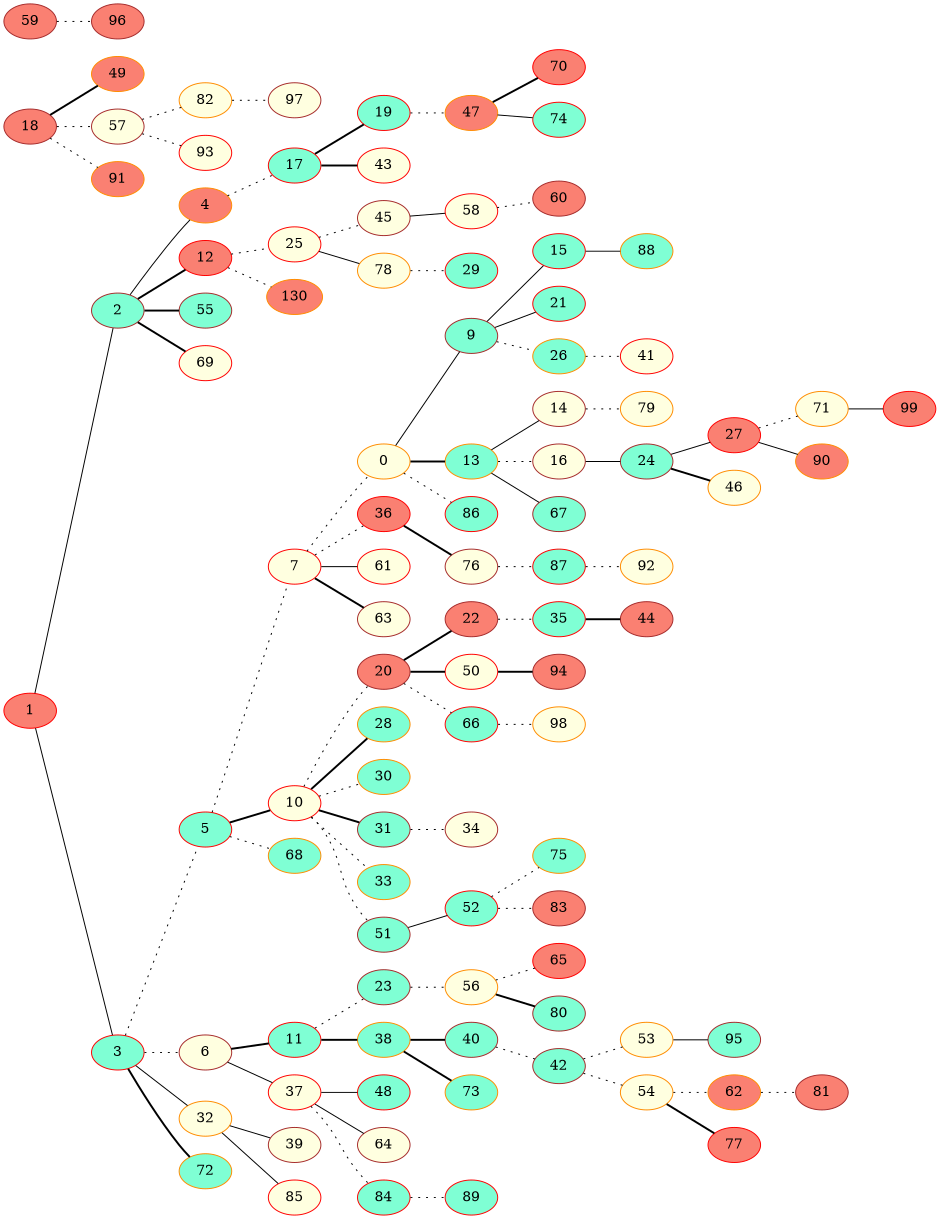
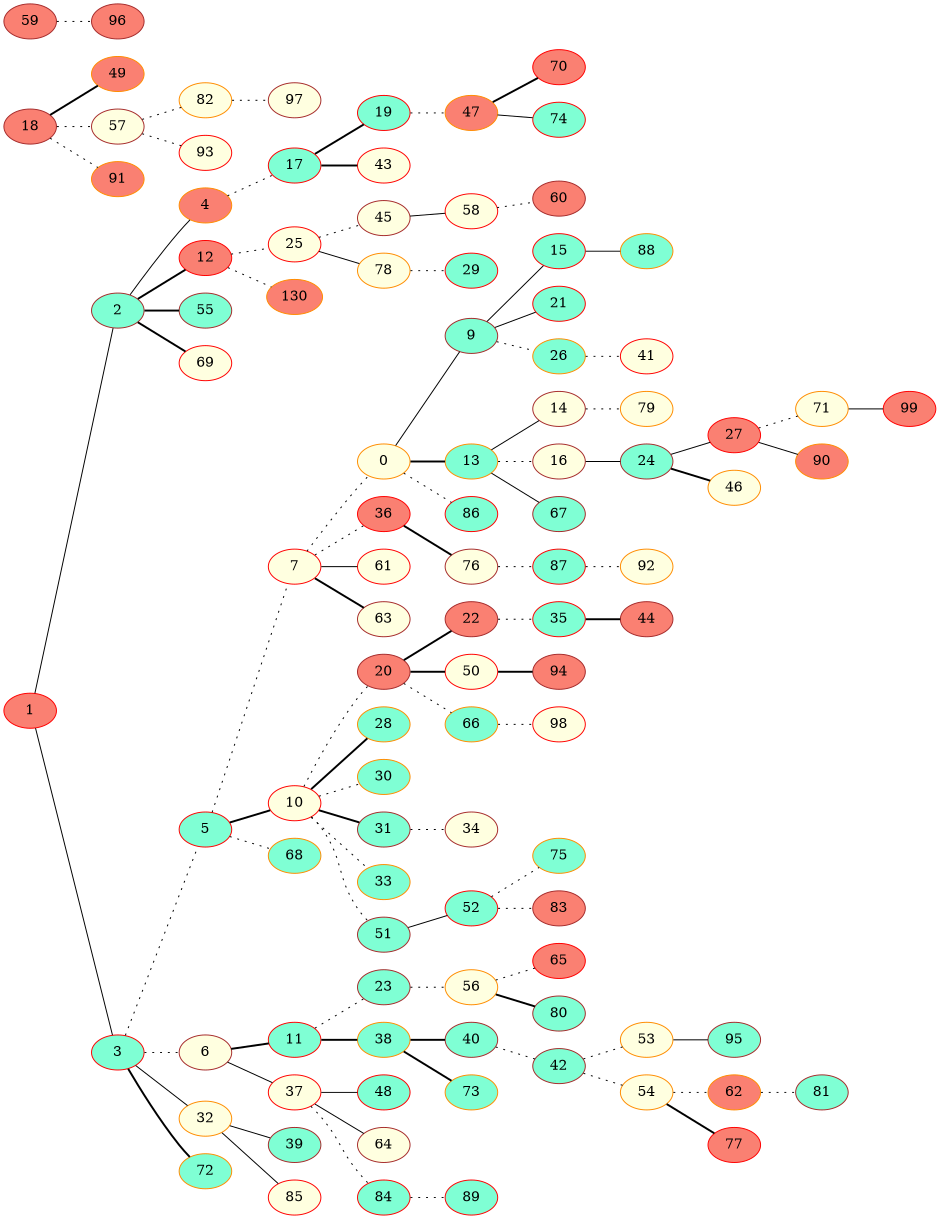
  graph {
    rankdir=LR
    node [color=red fillcolor=aquamarine style=filled]
    edge [style=dotted]
    1 [fillcolor=salmon]
    2 [color=brown]
    3
    4 [color=darkorange fillcolor=salmon]
    12 [fillcolor=salmon]
    55 [color=brown]
    69 [fillcolor=lightyellow]
    5
    6 [color=brown fillcolor=lightyellow]
    32 [color=darkorange fillcolor=lightyellow]
    72 [color=darkorange]
    17
    25 [fillcolor=lightyellow]
    n14 [color=darkorange fillcolor=salmon label=130]
    7 [fillcolor=lightyellow]
    10 [fillcolor=lightyellow]
    68 [color=darkorange]
    11
    37 [fillcolor=lightyellow]
-   39 [color=brown fillcolor=lightyellow]
+   39 [color=brown]
    85 [fillcolor=lightyellow]
    19
    43 [fillcolor=lightyellow]
    n24 [color=darkorange fillcolor=lightyellow label=0]
    36 [fillcolor=salmon]
    61 [fillcolor=lightyellow]
    63 [color=brown fillcolor=lightyellow]
    20 [color=brown fillcolor=salmon]
    28 [color=darkorange]
    30 [color=darkorange]
    31 [color=brown]
    33 [color=darkorange]
    51 [color=brown]
    23 [color=brown]
    38 [color=darkorange]
    48
    64 [color=brown fillcolor=lightyellow]
    84
    9 [color=brown]
    13 [color=darkorange]
    86
    76 [color=brown fillcolor=lightyellow]
    15
    21
    26 [color=darkorange]
    14 [color=brown fillcolor=lightyellow]
    16 [color=brown fillcolor=lightyellow]
    67 [color=brown]
    88 [color=darkorange]
    41 [fillcolor=lightyellow]
    22 [color=brown fillcolor=salmon]
    50 [fillcolor=lightyellow]
-   66
+   66 [color=darkorange]
    34 [color=brown fillcolor=lightyellow]
    52
    18 [color=brown fillcolor=salmon]
    49 [color=darkorange fillcolor=salmon]
    57 [color=brown fillcolor=lightyellow]
    91 [color=darkorange fillcolor=salmon]
    56 [color=darkorange fillcolor=lightyellow]
    40 [color=brown]
    73 [color=darkorange]
    45 [color=brown fillcolor=lightyellow]
    78 [color=darkorange fillcolor=lightyellow]
    79 [color=darkorange fillcolor=lightyellow]
    24 [color=brown]
    27 [fillcolor=salmon]
    46 [color=darkorange fillcolor=lightyellow]
    47 [color=darkorange fillcolor=salmon]
    82 [color=darkorange fillcolor=lightyellow]
    93 [fillcolor=lightyellow]
    70 [fillcolor=salmon]
    74
    35
    94 [color=brown fillcolor=salmon]
-   98 [color=darkorange fillcolor=lightyellow]
+   98 [fillcolor=lightyellow]
    44 [color=brown fillcolor=salmon]
    65 [fillcolor=salmon]
    80 [color=brown]
    59 [color=brown fillcolor=salmon]
    96 [color=brown fillcolor=salmon]
    71 [color=darkorange fillcolor=lightyellow]
    90 [color=darkorange fillcolor=salmon]
    58 [fillcolor=lightyellow]
    29
    99 [fillcolor=salmon]
    87
    89
    42 [color=brown]
    53 [color=darkorange fillcolor=lightyellow]
    54 [color=darkorange fillcolor=lightyellow]
    95 [color=brown]
    62 [color=darkorange fillcolor=salmon]
    77 [fillcolor=salmon]
    60 [color=brown fillcolor=salmon]
    75 [color=darkorange]
    83 [color=brown fillcolor=salmon]
-   81 [color=brown fillcolor=salmon]
+   81 [color=brown]
    97 [color=brown fillcolor=lightyellow]
    92 [color=darkorange fillcolor=lightyellow]
    1 -- 2 [style=solid]
    1 -- 3 [style=solid]
    2 -- 4 [style=solid]
    2 -- 12 [style=bold]
    2 -- 55 [style=bold]
    2 -- 69 [style=bold]
    3 -- 5
    3 -- 6
    3 -- 32 [style=solid]
    3 -- 72 [style=bold]
    4 -- 17
    12 -- 25
    12 -- n14
    5 -- 7
    5 -- 10 [style=bold]
    5 -- 68
    6 -- 11 [style=bold]
    6 -- 37 [style=solid]
    32 -- 39 [style=solid]
    32 -- 85 [style=solid]
    17 -- 19 [style=bold]
    17 -- 43 [style=bold]
    25 -- 45
    25 -- 78 [style=solid]
    7 -- n24
    7 -- 36
    7 -- 61 [style=solid]
    7 -- 63 [style=bold]
    10 -- 20
    10 -- 28 [style=bold]
    10 -- 30
    10 -- 31 [style=bold]
    10 -- 33
    10 -- 51
    11 -- 23
    11 -- 38 [style=bold]
    37 -- 48 [style=solid]
    37 -- 64 [style=solid]
    37 -- 84
    19 -- 47
    n24 -- 9 [style=solid]
    n24 -- 13 [style=bold]
    n24 -- 86
    36 -- 76 [style=bold]
    20 -- 22 [style=bold]
    20 -- 50 [style=bold]
    20 -- 66
    31 -- 34
    51 -- 52 [style=solid]
    23 -- 56
    38 -- 40 [style=bold]
    38 -- 73 [style=bold]
    84 -- 89
    9 -- 15 [style=solid]
    9 -- 21 [style=solid]
    9 -- 26
    13 -- 14 [style=solid]
    13 -- 16
    13 -- 67 [style=solid]
    76 -- 87
    15 -- 88 [style=solid]
    26 -- 41
    14 -- 79
    16 -- 24 [style=solid]
    22 -- 35
    50 -- 94 [style=bold]
    66 -- 98
    52 -- 75
    52 -- 83
    18 -- 49 [style=bold]
    18 -- 57
    18 -- 91
    57 -- 82
    57 -- 93
    56 -- 65
    56 -- 80 [style=bold]
    40 -- 42
    45 -- 58 [style=solid]
    78 -- 29
    24 -- 27 [style=solid]
    24 -- 46 [style=bold]
    27 -- 71
    27 -- 90 [style=solid]
    47 -- 70 [style=bold]
    47 -- 74 [style=solid]
    82 -- 97
    35 -- 44 [style=bold]
    59 -- 96
    71 -- 99 [style=solid]
    58 -- 60
    87 -- 92
    42 -- 53
    42 -- 54
    53 -- 95 [style=solid]
    54 -- 62
    54 -- 77 [style=bold]
    62 -- 81
  }
